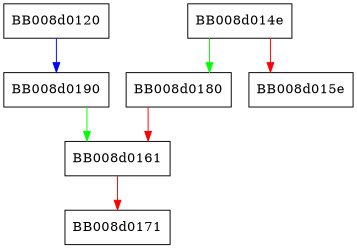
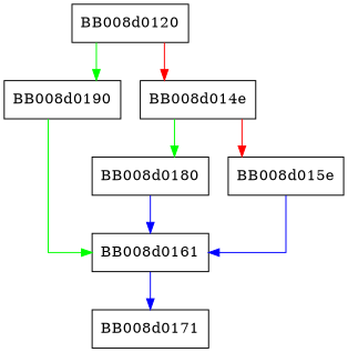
  digraph {
    splines=ortho
    node [shape=box]
    edge [color=green]
    BB008d0120
    BB008d0190
    BB008d014e
    BB008d0161
    BB008d0180
    BB008d015e
    BB008d0171
-   BB008d0120 -> BB008d0190 [color=blue]
+   BB008d0120 -> BB008d0190
+   BB008d0120 -> BB008d014e [color=red]
    BB008d0190 -> BB008d0161
    BB008d014e -> BB008d0180
    BB008d014e -> BB008d015e [color=red]
-   BB008d0161 -> BB008d0171 [color=red]
-   BB008d0180 -> BB008d0161 [color=red]
+   BB008d0161 -> BB008d0171 [color=blue]
+   BB008d0180 -> BB008d0161 [color=blue]
+   BB008d015e -> BB008d0161 [color=blue]
  }
